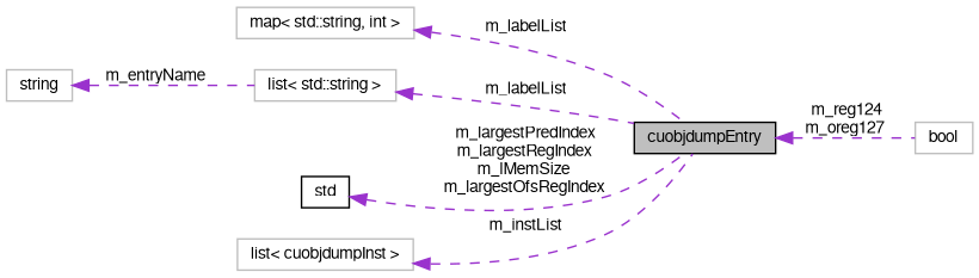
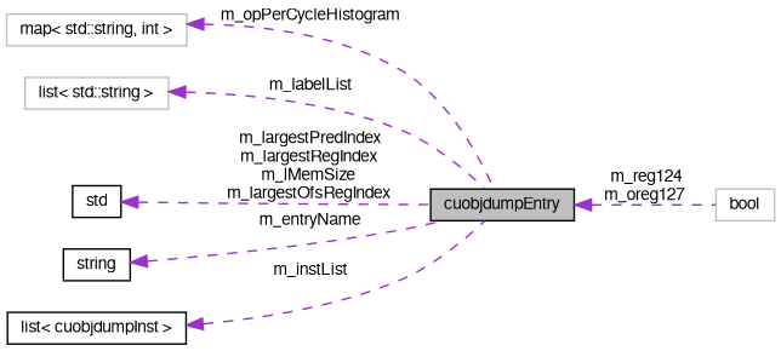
  digraph {
    rankdir=LR
    node [color=grey75 fontname=FreeSans fontsize=10 shape=record]
    edge [color=darkorchid3 dir=back fontname=FreeSans fontsize=10 labelfontname=FreeSans labelfontsize=10 style=dashed]
    n1 [color=black fillcolor=grey75 fontcolor=black height=0.2 label=cuobjdumpEntry style=filled width=0.4]
    n2 [height=0.2 label=bool width=0.4]
    n3 [height=0.2 label="map\< std::string, int \>" width=0.4]
    n4 [height=0.2 label="list\< std::string \>" width=0.4]
    n5 [color=black height=0.2 label=std width=0.4]
-   n6 [height=0.2 label=string width=0.4]
-   n7 [height=0.2 label="list\< cuobjdumpInst \>" width=0.4]
+   n6 [color=black height=0.2 label=string width=0.4]
+   n7 [color=black height=0.2 label="list\< cuobjdumpInst \>" width=0.4]
    n1 -> n2 [label=" m_reg124\nm_oreg127"]
-   n3 -> n1 [label=" m_labelList"]
+   n3 -> n1 [label=" m_opPerCycleHistogram"]
    n4 -> n1 [label=" m_labelList"]
    n5 -> n1 [label=" m_largestPredIndex\nm_largestRegIndex\nm_lMemSize\nm_largestOfsRegIndex"]
-   n6 -> n4 [label=" m_entryName"]
+   n6 -> n1 [label=" m_entryName"]
    n7 -> n1 [label=" m_instList"]
  }
